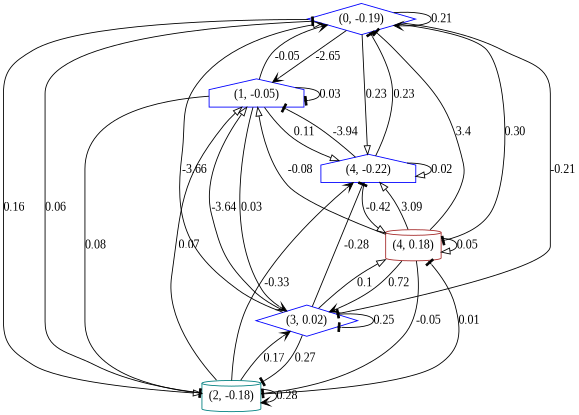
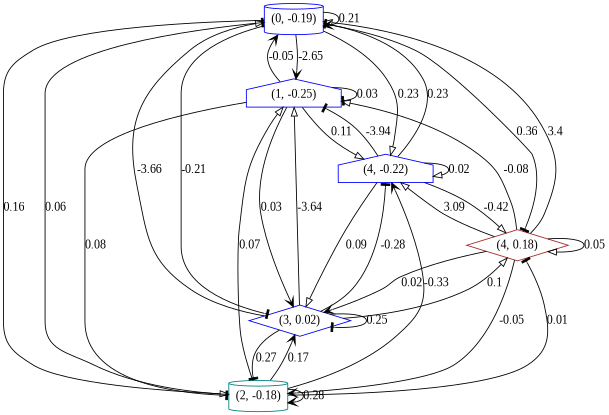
  digraph {
    fontname="Liberation Serif"
    node [color=blue fontname="Liberation Serif" shape=cylinder]
    edge [arrowhead=onormal fontname="Liberation Serif"]
-   n1 [label="(0, -0.19)" shape=diamond]
-   n2 [label="(1, -0.05)" shape=house]
+   n1 [label="(0, -0.19)"]
+   n2 [label="(1, -0.25)" shape=house]
    n3 [color=teal label="(2, -0.18)"]
    n4 [label="(3, 0.02)" shape=diamond]
-   n5 [color=brown label="(4, 0.18)"]
+   n5 [color=brown label="(4, 0.18)" shape=diamond]
    n6 [label="(4, -0.22)" shape=house]
    n1 -> n1 [arrowhead=vee label=0.21]
    n1 -> n2 [arrowhead=vee label=-2.65]
    n1 -> n3 [label=0.16]
    n1 -> n4 [arrowhead=tee label=-0.21]
-   n1 -> n5 [arrowhead=tee label=0.30]
+   n1 -> n5 [arrowhead=tee label=0.36]
    n1 -> n6 [label=0.23]
    n2 -> n1 [arrowhead=vee label=-0.05]
    n2 -> n2 [arrowhead=tee label=0.03]
    n2 -> n3 [arrowhead=tee label=0.08]
    n2 -> n4 [arrowhead=vee label=0.03]
    n2 -> n6 [label=0.11]
    n3 -> n1 [arrowhead=tee label=0.06]
    n3 -> n2 [label=0.07]
    n3 -> n3 [arrowhead=vee label=0.28]
    n3 -> n4 [arrowhead=vee label=0.17]
    n3 -> n5 [arrowhead=tee label=0.01]
    n3 -> n6 [arrowhead=vee label=-0.33]
    n4 -> n1 [label=-3.66]
    n4 -> n2 [label=-3.64]
    n4 -> n3 [arrowhead=tee label=0.27]
    n4 -> n4 [arrowhead=tee label=0.25]
    n4 -> n5 [label=0.1]
    n4 -> n6 [arrowhead=tee label=-0.28]
-   n5 -> n1 [arrowhead=tee label=3.4]
+   n5 -> n1 [label=3.4]
    n5 -> n2 [label=-0.08]
-   n5 -> n3 [arrowhead=tee label=-0.05]
-   n5 -> n4 [arrowhead=vee label=0.72]
+   n5 -> n3 [arrowhead=vee label=-0.05]
+   n5 -> n4 [arrowhead=vee label=0.02]
    n5 -> n5 [label=0.05]
    n5 -> n6 [label=3.09]
    n6 -> n1 [arrowhead=tee label=0.23]
    n6 -> n2 [arrowhead=tee label=-3.94]
+   n6 -> n4 [label=0.09]
    n6 -> n5 [label=-0.42]
    n6 -> n6 [label=0.02]
  }
